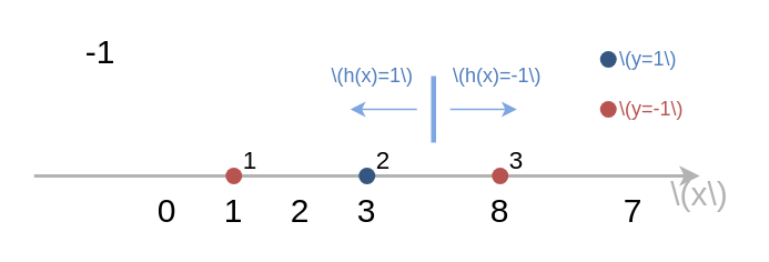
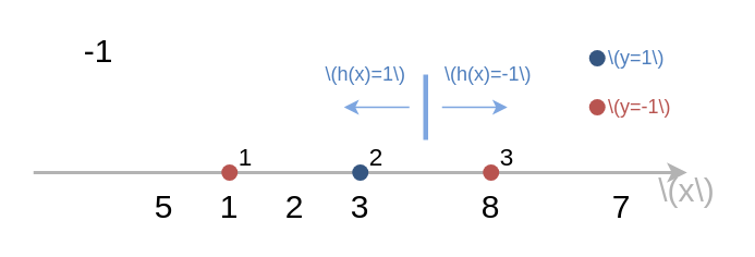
  <mxCell id="0" />
  <mxCell id="1" parent="0" />
  <mxCell id="2" value="" style="endArrow=classic;html=1;fontFamily=Comic Sans MS;fontSize=30;fontColor=#003366;strokeWidth=2;strokeColor=#B3B3B3;" parent="1" edge="1"><mxGeometry x="240" y="220" width="50" height="50" as="geometry"><mxPoint x="20" y="105" as="sourcePoint" /><mxPoint x="420" y="105" as="targetPoint" /></mxGeometry></mxCell>
  <mxCell id="3" value="" style="ellipse;whiteSpace=wrap;html=1;fontSize=20;fontColor=#000000;strokeColor=none;fillColor=#355681;" parent="1" vertex="1"><mxGeometry x="215" y="100" width="10" height="10" as="geometry" /></mxCell>
  <mxCell id="4" value="" style="ellipse;whiteSpace=wrap;html=1;fontSize=20;fontColor=#000000;strokeColor=none;fillColor=#B85450;" parent="1" vertex="1"><mxGeometry x="295" y="100" width="10" height="10" as="geometry" /></mxCell>
  <mxCell id="5" value="" style="ellipse;whiteSpace=wrap;html=1;fontSize=20;fontColor=#000000;strokeColor=none;fillColor=#B85450;" parent="1" vertex="1"><mxGeometry x="135" y="100" width="10" height="10" as="geometry" /></mxCell>
  <mxCell id="6" value="" style="ellipse;whiteSpace=wrap;html=1;fontSize=20;fontColor=#000000;strokeColor=none;fillColor=#355681;" parent="1" vertex="1"><mxGeometry x="360" y="30" width="10" height="10" as="geometry" /></mxCell>
  <mxCell id="7" value="" style="ellipse;whiteSpace=wrap;html=1;fontSize=20;fontColor=#000000;strokeColor=none;fillColor=#B85450;" parent="1" vertex="1"><mxGeometry x="360" y="60" width="10" height="10" as="geometry" /></mxCell>
  <mxCell id="8" value="\(y=1\)" style="text;html=1;strokeColor=none;fillColor=none;align=left;verticalAlign=middle;whiteSpace=wrap;rounded=0;fontColor=#4E7EBD;fontStyle=0" parent="1" vertex="1"><mxGeometry x="370" y="25" width="50" height="20" as="geometry" /></mxCell>
  <mxCell id="9" value="\(y=-1\)" style="text;html=1;strokeColor=none;fillColor=none;align=left;verticalAlign=middle;whiteSpace=wrap;rounded=0;fontStyle=0;fontColor=#B85450;" parent="1" vertex="1"><mxGeometry x="370" y="55" width="50" height="20" as="geometry" /></mxCell>
  <mxCell id="10" value="\(x\)" style="text;html=1;strokeColor=none;fillColor=none;align=center;verticalAlign=middle;whiteSpace=wrap;rounded=0;fontSize=20;fontColor=#B3B3B3;" parent="1" vertex="1"><mxGeometry x="400" y="95" width="40" height="40" as="geometry" /></mxCell>
  <mxCell id="11" value="1" style="text;html=1;strokeColor=none;fillColor=none;align=center;verticalAlign=middle;whiteSpace=wrap;rounded=0;fontSize=20;" parent="1" vertex="1"><mxGeometry x="120" y="115" width="40" height="20" as="geometry" /></mxCell>
  <mxCell id="12" value="-1" style="text;html=1;strokeColor=none;fillColor=none;align=center;verticalAlign=middle;whiteSpace=wrap;rounded=0;fontSize=20;" parent="1" vertex="1"><mxGeometry x="40" y="20" width="40" height="20" as="geometry" /></mxCell>
  <mxCell id="13" value="3" style="text;html=1;strokeColor=none;fillColor=none;align=center;verticalAlign=middle;whiteSpace=wrap;rounded=0;fontSize=20;" parent="1" vertex="1"><mxGeometry x="200" y="115" width="40" height="20" as="geometry" /></mxCell>
  <mxCell id="14" value="8" style="text;html=1;strokeColor=none;fillColor=none;align=center;verticalAlign=middle;whiteSpace=wrap;rounded=0;fontSize=20;" parent="1" vertex="1"><mxGeometry x="280" y="115" width="40" height="20" as="geometry" /></mxCell>
  <mxCell id="15" value="7" style="text;html=1;strokeColor=none;fillColor=none;align=center;verticalAlign=middle;whiteSpace=wrap;rounded=0;fontSize=20;" parent="1" vertex="1"><mxGeometry x="360" y="115" width="40" height="20" as="geometry" /></mxCell>
  <mxCell id="16" value="1" style="text;html=1;strokeColor=none;fillColor=none;align=center;verticalAlign=middle;whiteSpace=wrap;rounded=0;fontSize=15;" parent="1" vertex="1"><mxGeometry x="140" y="85" width="20" height="20" as="geometry" /></mxCell>
  <mxCell id="17" value="2" style="text;html=1;strokeColor=none;fillColor=none;align=center;verticalAlign=middle;whiteSpace=wrap;rounded=0;fontSize=15;" parent="1" vertex="1"><mxGeometry x="220" y="85" width="20" height="20" as="geometry" /></mxCell>
  <mxCell id="18" value="3" style="text;html=1;strokeColor=none;fillColor=none;align=center;verticalAlign=middle;whiteSpace=wrap;rounded=0;fontSize=15;" parent="1" vertex="1"><mxGeometry x="300" y="85" width="20" height="20" as="geometry" /></mxCell>
  <mxCell id="19" value="2" style="text;html=1;strokeColor=none;fillColor=none;align=center;verticalAlign=middle;whiteSpace=wrap;rounded=0;fontSize=20;" parent="1" vertex="1"><mxGeometry x="160" y="115" width="40" height="20" as="geometry" /></mxCell>
- <mxCell id="20" value="0" style="text;html=1;strokeColor=none;fillColor=none;align=center;verticalAlign=middle;whiteSpace=wrap;rounded=0;fontSize=20;" parent="1" vertex="1"><mxGeometry x="80" y="115" width="40" height="20" as="geometry" /></mxCell>
+ <mxCell id="20" value="5" style="text;html=1;strokeColor=none;fillColor=none;align=center;verticalAlign=middle;whiteSpace=wrap;rounded=0;fontSize=20;" parent="1" vertex="1"><mxGeometry x="80" y="115" width="40" height="20" as="geometry" /></mxCell>
  <mxCell id="21" value="" style="endArrow=none;html=1;strokeWidth=3;strokeColor=#7EA6E0;" parent="1" edge="1"><mxGeometry width="50" height="50" relative="1" as="geometry"><mxPoint x="260" y="85" as="sourcePoint" /><mxPoint x="260" y="45" as="targetPoint" /></mxGeometry></mxCell>
  <mxCell id="22" value="" style="endArrow=classic;html=1;strokeColor=#7EA6E0;" parent="1" edge="1"><mxGeometry width="50" height="50" relative="1" as="geometry"><mxPoint x="270" y="65" as="sourcePoint" /><mxPoint x="310" y="65" as="targetPoint" /></mxGeometry></mxCell>
  <mxCell id="23" value="" style="endArrow=classic;html=1;strokeColor=#7EA6E0;" parent="1" edge="1"><mxGeometry width="50" height="50" relative="1" as="geometry"><mxPoint x="250" y="65" as="sourcePoint" /><mxPoint x="210" y="65" as="targetPoint" /></mxGeometry></mxCell>
  <mxCell id="24" value="\(h(x)=-1\)" style="text;html=1;strokeColor=none;fillColor=none;align=left;verticalAlign=middle;whiteSpace=wrap;rounded=0;fontColor=#4E7EBD;fontStyle=0" parent="1" vertex="1"><mxGeometry x="270" y="35" width="80" height="20" as="geometry" /></mxCell>
  <mxCell id="25" value="\(h(x)=1\)" style="text;html=1;strokeColor=none;fillColor=none;align=right;verticalAlign=middle;whiteSpace=wrap;rounded=0;fontColor=#4E7EBD;fontStyle=0" parent="1" vertex="1"><mxGeometry x="170" y="35" width="80" height="20" as="geometry" /></mxCell>
